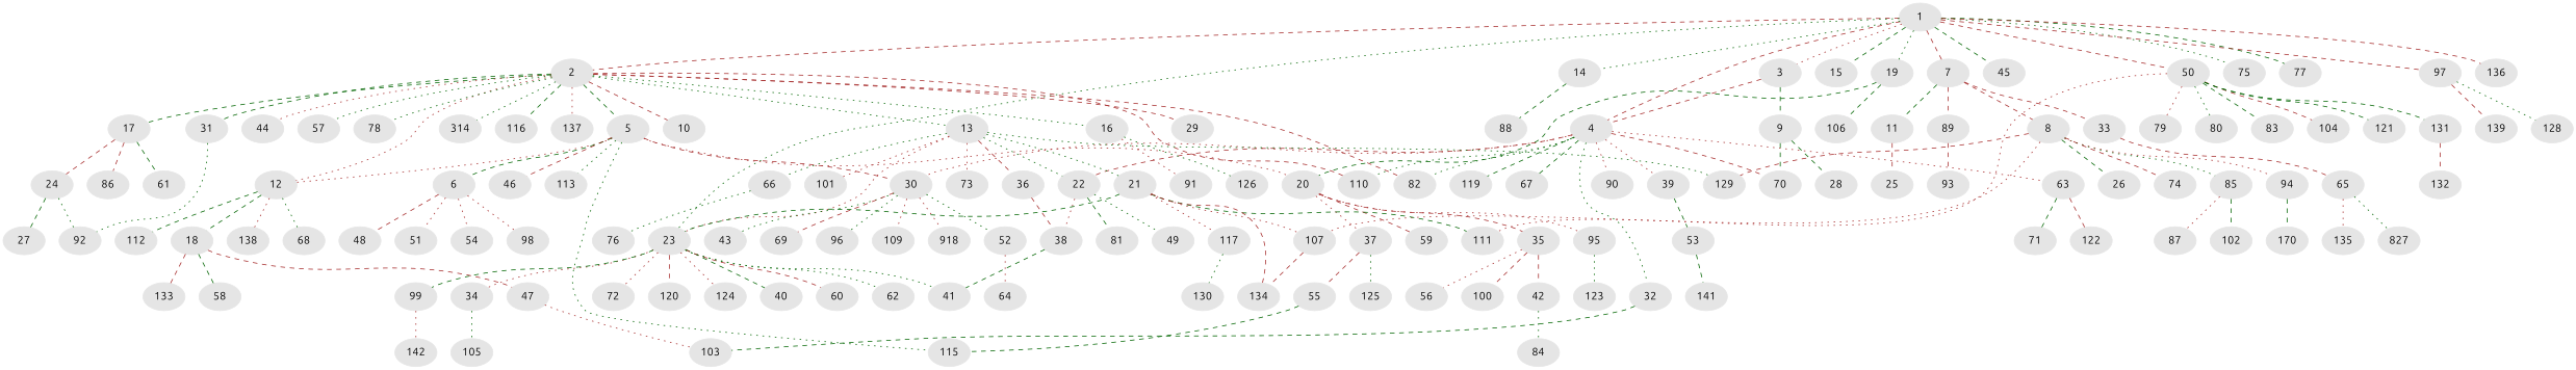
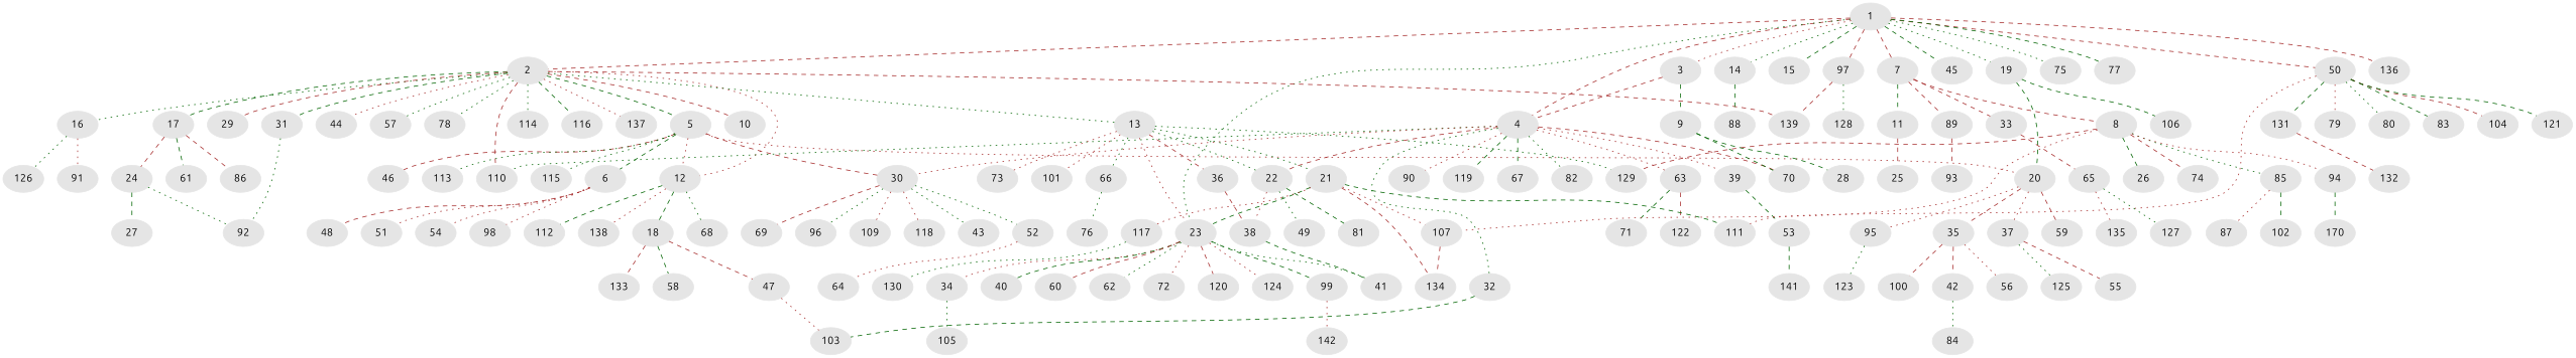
  graph {
    fontname=Ubuntu
    node [color=gray90 fontname=Ubuntu style=filled]
    edge [color=brown fontname=Ubuntu style=dashed]
    1
    2
    3
    4
    7
    14
    15
    19
    23
    45
    50
    75
    77
    97
    136
    5
    10
    12
    13
    16
    17
    29
    31
    44
    57
    78
    110
-   114 [label=314]
+   114
    116
    137
    139
    9
    22
    30
    32
    39
    63
    67
    70
    82
    90
    119
    8
    11
    33
    89
    88
    20
    106
    34
    40
    41
    60
    62
    72
    99
    120
    124
    111
    79
    80
    83
    104
    121
    131
    128
    6
    46
    113
    115
    18
    68
    112
    138
    129
    21
    36
    66
    73
    101
    91
    126
    24
    61
    86
    92
    28
    38
    49
    81
    43
    52
    69
    96
    109
-   118 [label=918]
+   118
    103
    53
    71
    122
    48
    51
    54
    98
    35
    37
    59
    95
    26
    74
    85
    94
    107
    25
    65
    93
    87
    102
    n119 [label=170]
    134
    47
    58
    133
    117
    76
    27
    42
    56
    100
    55
    125
    123
    130
    105
    142
    64
-   127 [label=827]
+   127
    135
    84
    141
    132
    1 -- 2
    1 -- 3 [style=dotted]
    1 -- 4
    1 -- 7
    1 -- 14 [color=darkgreen style=dotted]
    1 -- 15 [color=darkgreen]
    1 -- 19 [color=darkgreen style=dotted]
    1 -- 23 [color=darkgreen style=dotted]
    1 -- 45 [color=darkgreen]
    1 -- 50
    1 -- 75 [color=darkgreen style=dotted]
    1 -- 77 [color=darkgreen]
    1 -- 97
    1 -- 136
    2 -- 5 [color=darkgreen]
    2 -- 10
    2 -- 12 [style=dotted]
    2 -- 13 [color=darkgreen style=dotted]
    2 -- 16 [color=darkgreen style=dotted]
    2 -- 17 [color=darkgreen]
    2 -- 29
    2 -- 31 [color=darkgreen]
    2 -- 44 [style=dotted]
    2 -- 57 [color=darkgreen style=dotted]
    2 -- 78 [color=darkgreen style=dotted]
    2 -- 110
    2 -- 114 [color=darkgreen style=dotted]
    2 -- 116 [color=darkgreen]
    2 -- 137 [style=dotted]
-   2 -- 82
+   2 -- 139
    3 -- 4
    3 -- 9 [color=darkgreen]
    4 -- 110 [color=darkgreen style=dotted]
    4 -- 22
    4 -- 30 [style=dotted]
    4 -- 32 [color=darkgreen style=dotted]
    4 -- 39 [style=dotted]
    4 -- 63 [style=dotted]
    4 -- 67 [color=darkgreen]
    4 -- 70
    4 -- 82 [color=darkgreen style=dotted]
    4 -- 90 [style=dotted]
    4 -- 119 [color=darkgreen]
    7 -- 8
    7 -- 11 [color=darkgreen]
    7 -- 33
    7 -- 89
    14 -- 88 [color=darkgreen]
    19 -- 20 [color=darkgreen]
    19 -- 106 [color=darkgreen]
    23 -- 34 [style=dotted]
    23 -- 40 [color=darkgreen]
    23 -- 41 [color=darkgreen style=dotted]
    23 -- 60
    23 -- 62 [color=darkgreen style=dotted]
    23 -- 72 [style=dotted]
    23 -- 99 [color=darkgreen]
    23 -- 120
    23 -- 124 [style=dotted]
    50 -- 111 [style=dotted]
    50 -- 79 [style=dotted]
    50 -- 80 [color=darkgreen style=dotted]
    50 -- 83 [color=darkgreen]
    50 -- 104
    50 -- 121 [color=darkgreen]
    50 -- 131 [color=darkgreen]
    97 -- 139
    97 -- 128 [color=darkgreen style=dotted]
    5 -- 12 [style=dotted]
    5 -- 30
    5 -- 20 [style=dotted]
    5 -- 6 [color=darkgreen]
    5 -- 46
    5 -- 113 [color=darkgreen style=dotted]
    5 -- 115 [color=darkgreen style=dotted]
    12 -- 18 [color=darkgreen]
    12 -- 68 [color=darkgreen style=dotted]
    12 -- 112 [color=darkgreen]
    12 -- 138 [style=dotted]
    13 -- 23 [style=dotted]
    13 -- 22 [color=darkgreen style=dotted]
    13 -- 129 [color=darkgreen style=dotted]
    13 -- 21 [color=darkgreen style=dotted]
    13 -- 36
    13 -- 66 [color=darkgreen style=dotted]
    13 -- 73 [style=dotted]
    13 -- 101 [style=dotted]
    16 -- 91 [style=dotted]
    16 -- 126 [color=darkgreen style=dotted]
    17 -- 24
    17 -- 61 [color=darkgreen]
    17 -- 86
    31 -- 92 [color=darkgreen style=dotted]
    9 -- 70 [color=darkgreen]
    9 -- 28 [color=darkgreen]
    22 -- 38 [style=dotted]
    22 -- 49 [color=darkgreen style=dotted]
    22 -- 81 [color=darkgreen]
    30 -- 43 [color=darkgreen style=dotted]
    30 -- 52 [color=darkgreen style=dotted]
    30 -- 69
    30 -- 96 [color=darkgreen style=dotted]
    30 -- 109 [style=dotted]
    30 -- 118 [style=dotted]
    32 -- 103 [color=darkgreen]
    39 -- 53 [color=darkgreen]
    63 -- 71 [color=darkgreen]
    63 -- 122
    8 -- 129
    8 -- 26 [color=darkgreen]
    8 -- 74
    8 -- 85 [color=darkgreen style=dotted]
    8 -- 94 [style=dotted]
    8 -- 107 [style=dotted]
    11 -- 25
    33 -- 65
    89 -- 93
    20 -- 35
    20 -- 37 [style=dotted]
    20 -- 59
    20 -- 95 [style=dotted]
    34 -- 105 [color=darkgreen style=dotted]
    99 -- 142 [style=dotted]
    131 -- 132
    6 -- 48
    6 -- 51 [style=dotted]
    6 -- 54 [style=dotted]
    6 -- 98 [style=dotted]
    18 -- 47
    18 -- 58 [color=darkgreen]
    18 -- 133
    21 -- 23 [color=darkgreen]
    21 -- 111 [color=darkgreen]
    21 -- 107 [style=dotted]
    21 -- 134
    21 -- 117 [style=dotted]
    36 -- 38
    66 -- 76 [color=darkgreen style=dotted]
    24 -- 92 [color=darkgreen style=dotted]
    24 -- 27 [color=darkgreen]
    38 -- 41 [color=darkgreen]
    52 -- 64 [style=dotted]
    53 -- 141 [color=darkgreen]
    35 -- 42
    35 -- 56 [style=dotted]
    35 -- 100
    37 -- 55
    37 -- 125 [color=darkgreen style=dotted]
    95 -- 123 [color=darkgreen style=dotted]
    85 -- 87 [style=dotted]
    85 -- 102 [color=darkgreen]
    94 -- n119 [color=darkgreen]
    107 -- 134
    65 -- 127 [color=darkgreen style=dotted]
    65 -- 135 [style=dotted]
    47 -- 103 [style=dotted]
    117 -- 130 [color=darkgreen style=dotted]
    42 -- 84 [color=darkgreen style=dotted]
-   55 -- 115 [color=darkgreen]
  }
